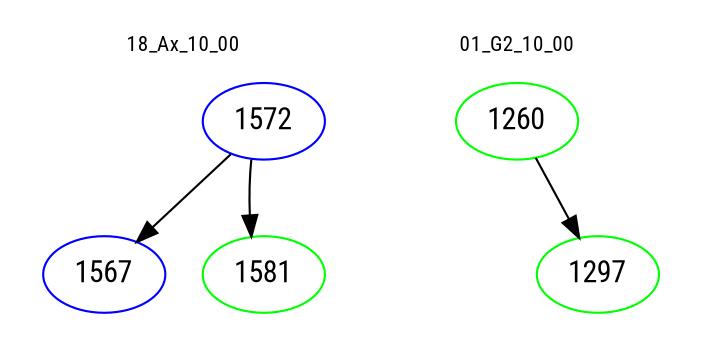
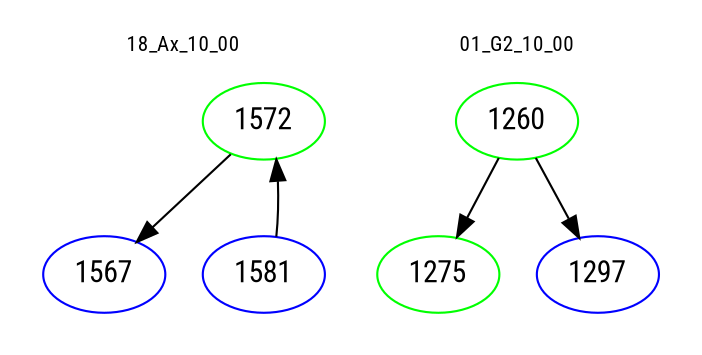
  digraph {
    fontname="Roboto Condensed"
    node [color=green fontname="Roboto Condensed"]
    edge [color=black fontname="Roboto Condensed"]
-   n1 [color=blue label=1572]
+   n1 [label=1572]
    n2 [color=blue label=1567]
-   n3 [label=1581]
+   n3 [color=blue label=1581]
    n4 [label=1260]
-   n6 [label=1297]
+   n5 [label=1275]
+   n6 [color=blue label=1297]
    subgraph cluster_1 {
      color=white
      fontsize=10
      label="18_Ax_10_00"
      n1
      n2
      n3
    }
    subgraph cluster_2 {
      color=white
      fontsize=10
      label="01_G2_10_00"
      n4
+     n5
      n6
    }
    n1 -> n2
-   n1 -> n3
+   n3 -> n1
+   n4 -> n5
    n4 -> n6
  }
